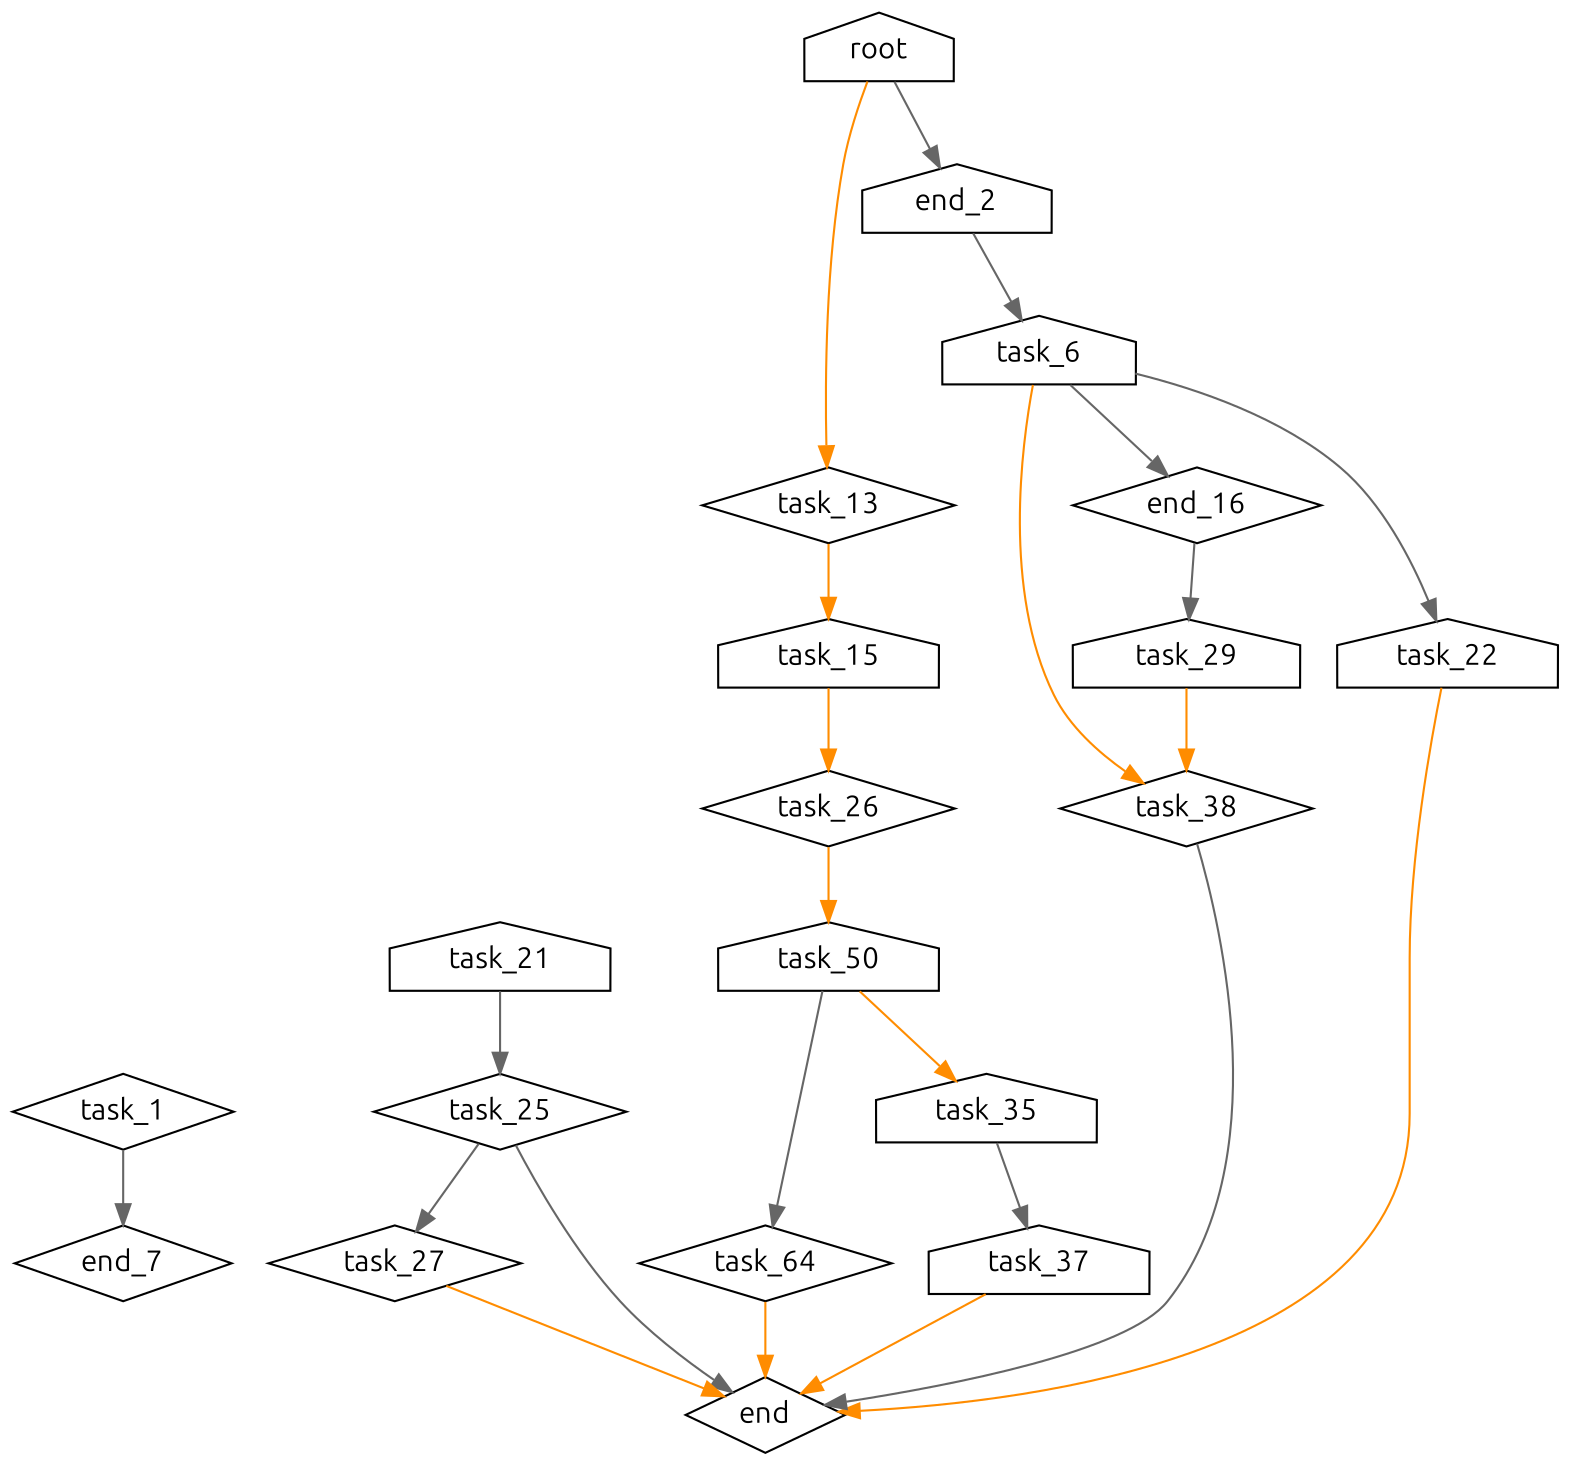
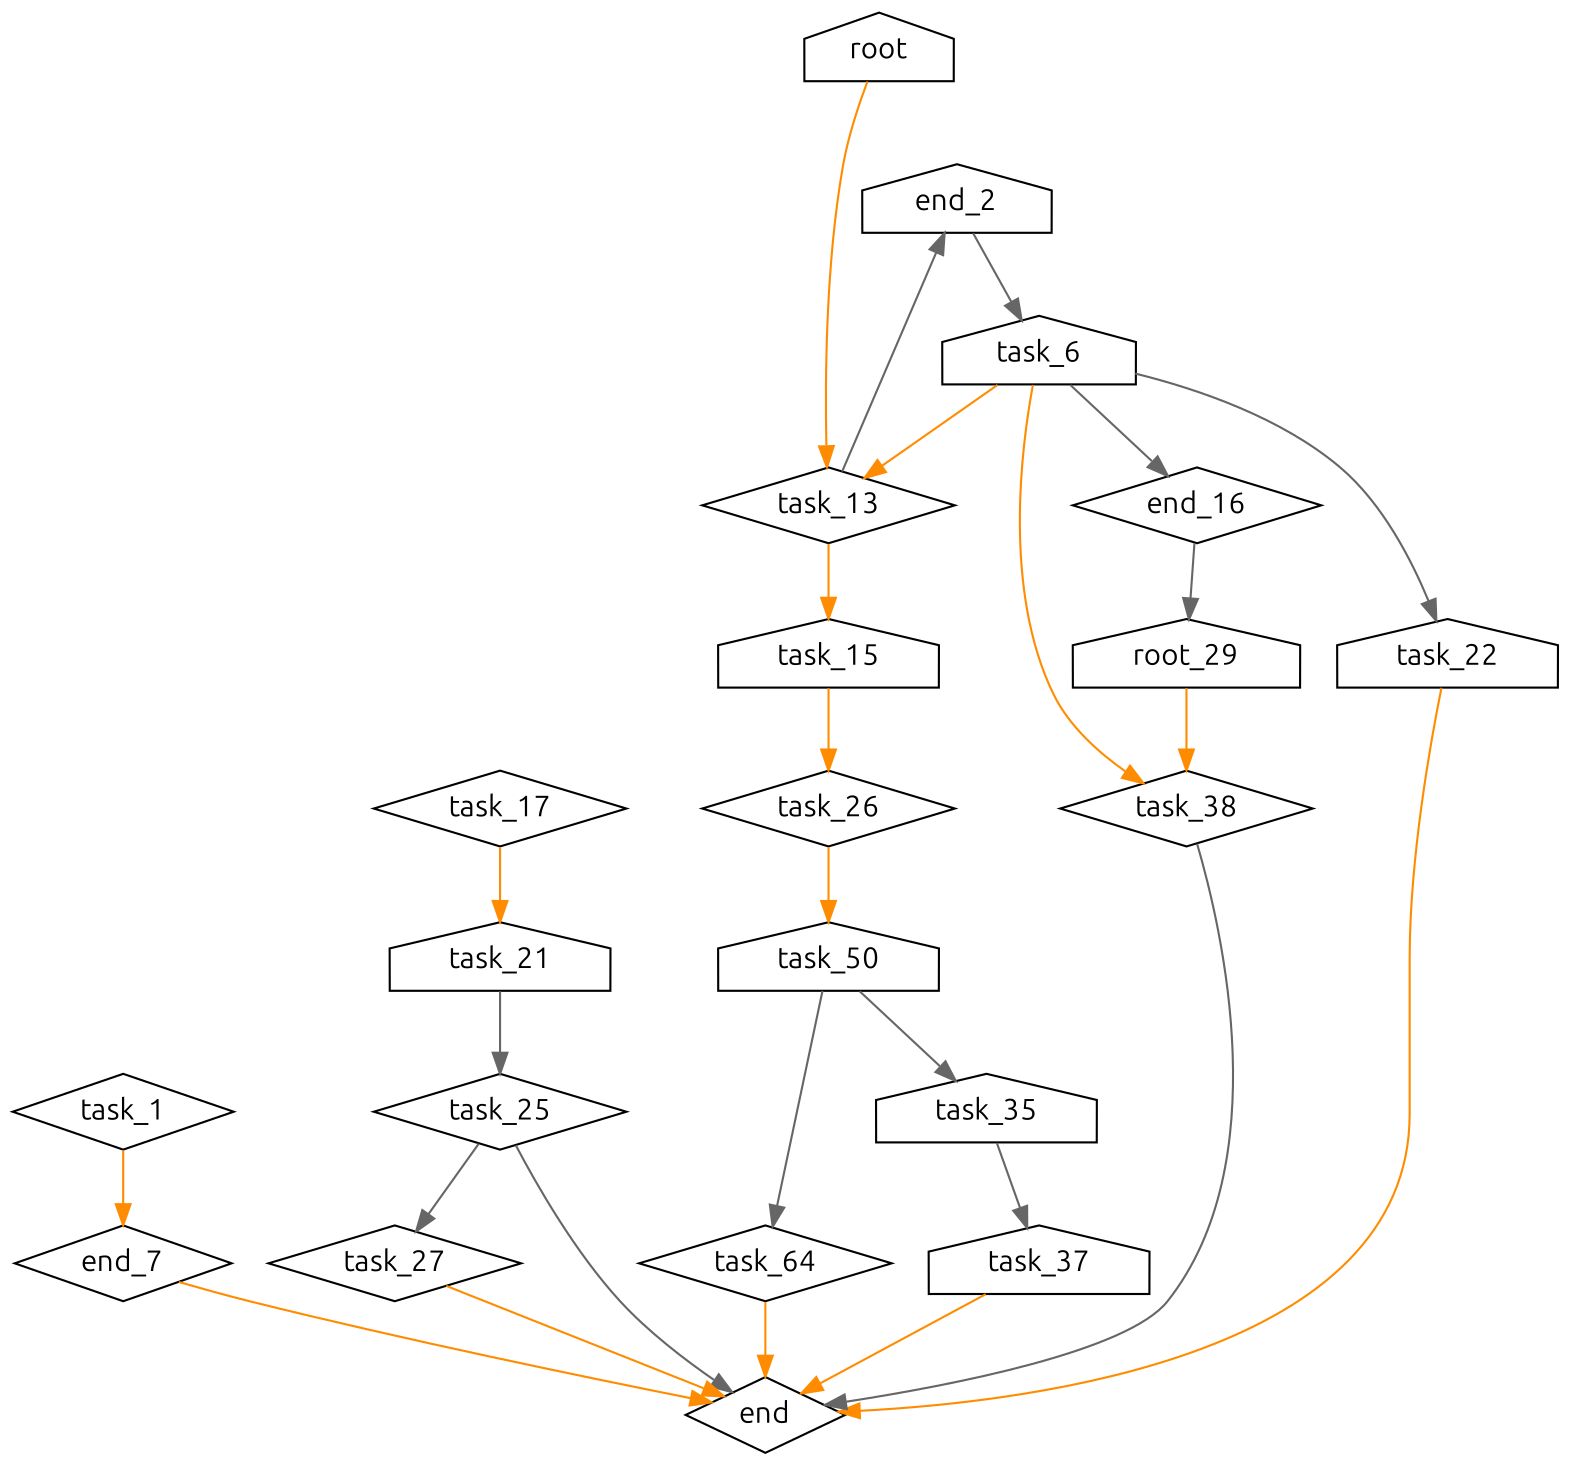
  digraph {
    fontname=Ubuntu
    node [fontname=Ubuntu shape=diamond]
    edge [color=gray40 fontname=Ubuntu]
    n1 [label=end_2 shape=house]
    root [shape=house]
    task_13
    task_1
    n5 [label=end_7]
    task_6 [shape=house]
    end
    n8 [label=end_16]
    task_22 [shape=house]
    task_38
    task_15 [shape=house]
-   task_29 [shape=house]
+   task_29 [shape=house label=root_29]
+   task_17
    task_21 [shape=house]
    task_26
    n16 [label=task_50 shape=house]
    task_25
    task_27
    n19 [label=task_64]
    task_35 [shape=house]
    task_37 [shape=house]
    n1 -> task_6
-   root -> n1
+   task_13 -> n1
    root -> task_13 [color=darkorange]
    task_13 -> task_15 [color=darkorange]
-   task_1 -> n5
+   task_1 -> n5 [color=darkorange]
+   n5 -> end [color=darkorange]
+   task_6 -> task_13 [color=darkorange]
    task_6 -> n8
    task_6 -> task_22
    task_6 -> task_38 [color=darkorange]
    n8 -> task_29
    task_22 -> end [color=darkorange]
    task_38 -> end
    task_15 -> task_26 [color=darkorange]
    task_29 -> task_38 [color=darkorange]
+   task_17 -> task_21 [color=darkorange]
    task_21 -> task_25
    task_26 -> n16 [color=darkorange]
    n16 -> n19
-   n16 -> task_35 [color=darkorange]
+   n16 -> task_35
    task_25 -> end
    task_25 -> task_27
    task_27 -> end [color=darkorange]
    n19 -> end [color=darkorange]
    task_35 -> task_37
    task_37 -> end [color=darkorange]
  }
